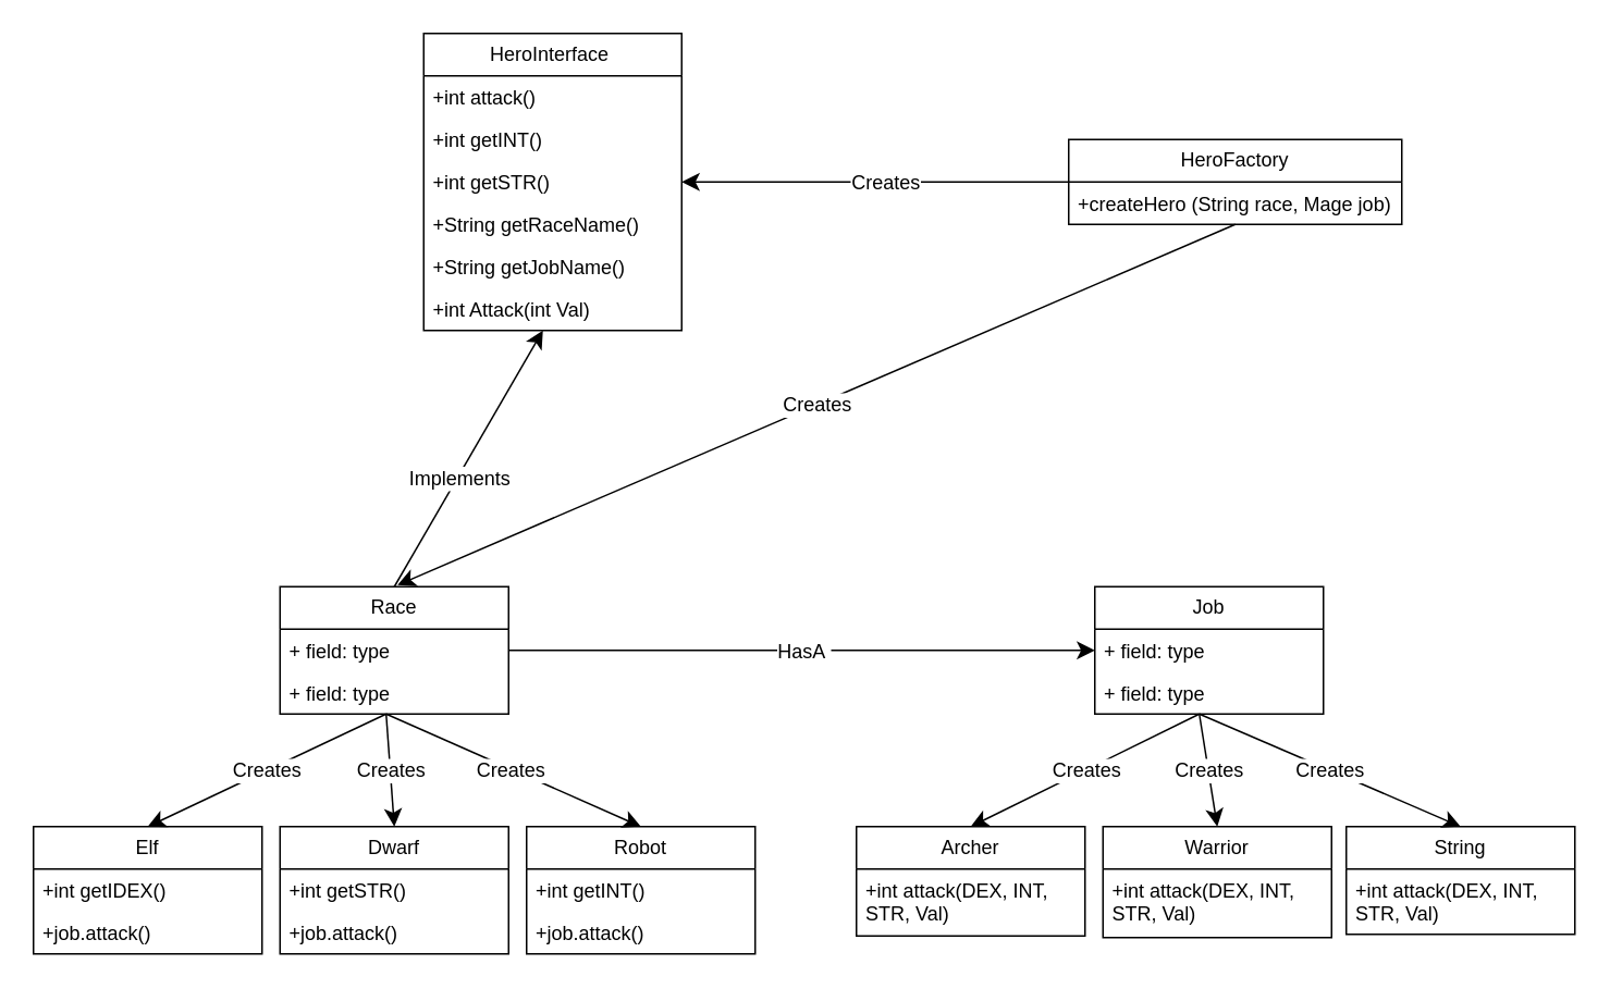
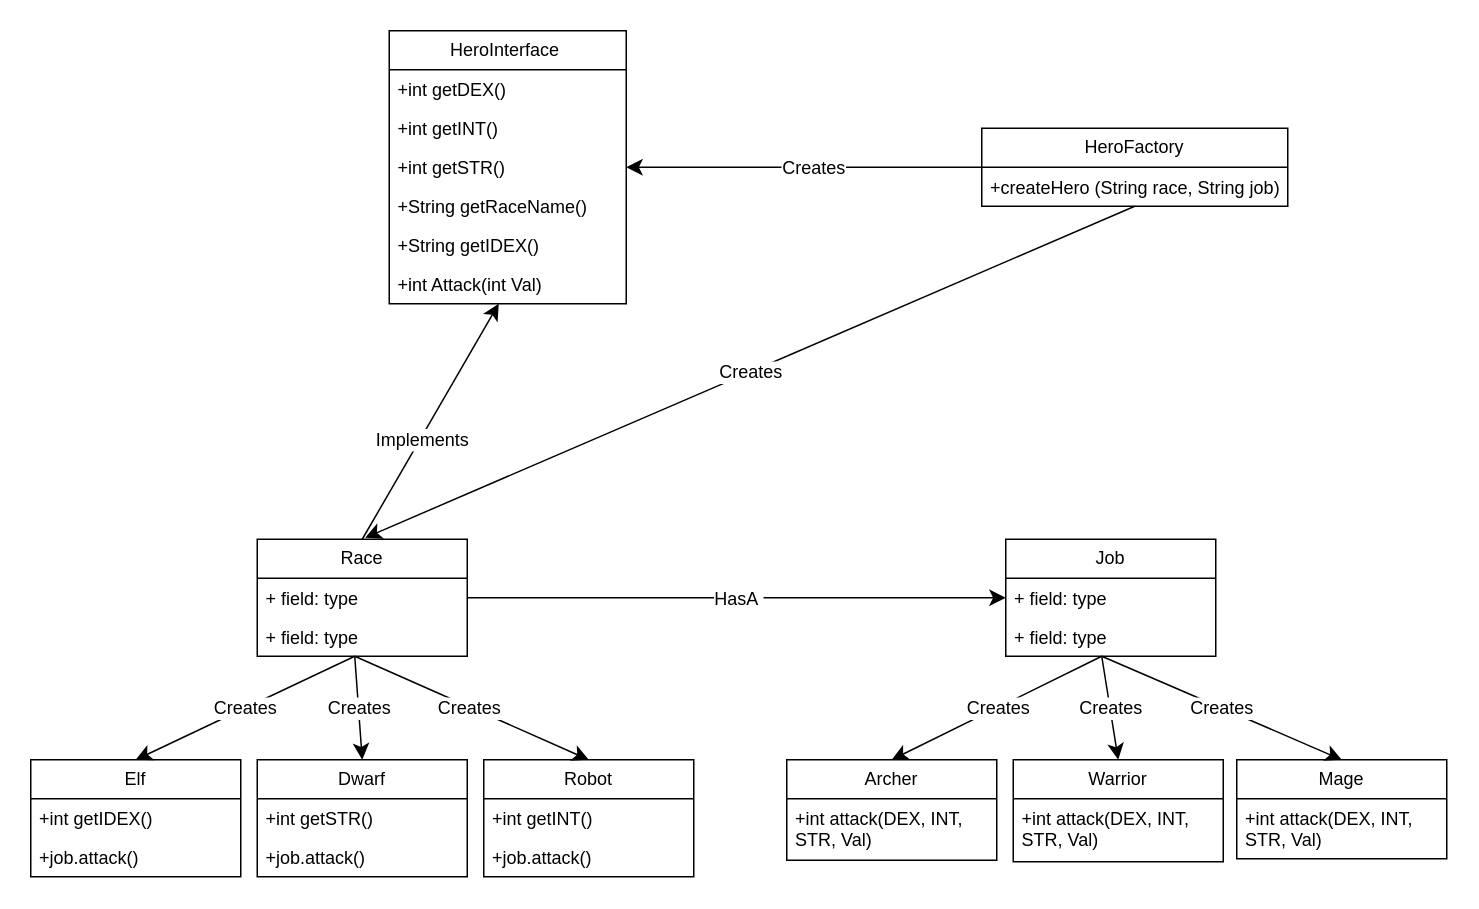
  <mxCell id="0" />
  <mxCell id="1" parent="0" />
  <mxCell id="2" value="HeroInterface&amp;nbsp;" style="swimlane;fontStyle=0;childLayout=stackLayout;horizontal=1;startSize=26;fillColor=none;horizontalStack=0;resizeParent=1;resizeParentMax=0;resizeLast=0;collapsible=1;marginBottom=0;whiteSpace=wrap;html=1;" vertex="1" parent="1"><mxGeometry x="259" y="20" width="158" height="182" as="geometry" /></mxCell>
- <mxCell id="3" value="&lt;div&gt;+int attack()&lt;/div&gt;" style="text;strokeColor=none;fillColor=none;align=left;verticalAlign=top;spacingLeft=4;spacingRight=4;overflow=hidden;rotatable=0;points=[[0,0.5],[1,0.5]];portConstraint=eastwest;whiteSpace=wrap;html=1;" vertex="1" parent="2"><mxGeometry y="26" width="158" height="26" as="geometry" /></mxCell>
+ <mxCell id="3" value="&lt;div&gt;+int getDEX()&lt;/div&gt;" style="text;strokeColor=none;fillColor=none;align=left;verticalAlign=top;spacingLeft=4;spacingRight=4;overflow=hidden;rotatable=0;points=[[0,0.5],[1,0.5]];portConstraint=eastwest;whiteSpace=wrap;html=1;" vertex="1" parent="2"><mxGeometry y="26" width="158" height="26" as="geometry" /></mxCell>
  <mxCell id="4" value="+int getINT()" style="text;strokeColor=none;fillColor=none;align=left;verticalAlign=top;spacingLeft=4;spacingRight=4;overflow=hidden;rotatable=0;points=[[0,0.5],[1,0.5]];portConstraint=eastwest;whiteSpace=wrap;html=1;" vertex="1" parent="2"><mxGeometry y="52" width="158" height="26" as="geometry" /></mxCell>
  <mxCell id="5" value="+int getSTR()&lt;div&gt;&lt;br&gt;&lt;/div&gt;" style="text;strokeColor=none;fillColor=none;align=left;verticalAlign=top;spacingLeft=4;spacingRight=4;overflow=hidden;rotatable=0;points=[[0,0.5],[1,0.5]];portConstraint=eastwest;whiteSpace=wrap;html=1;" vertex="1" parent="2"><mxGeometry y="78" width="158" height="26" as="geometry" /></mxCell>
  <mxCell id="6" value="+String getRaceName()" style="text;strokeColor=none;fillColor=none;align=left;verticalAlign=top;spacingLeft=4;spacingRight=4;overflow=hidden;rotatable=0;points=[[0,0.5],[1,0.5]];portConstraint=eastwest;whiteSpace=wrap;html=1;" vertex="1" parent="2"><mxGeometry y="104" width="158" height="26" as="geometry" /></mxCell>
- <mxCell id="7" value="+String getJobName()" style="text;strokeColor=none;fillColor=none;align=left;verticalAlign=top;spacingLeft=4;spacingRight=4;overflow=hidden;rotatable=0;points=[[0,0.5],[1,0.5]];portConstraint=eastwest;whiteSpace=wrap;html=1;" vertex="1" parent="2"><mxGeometry y="130" width="158" height="26" as="geometry" /></mxCell>
+ <mxCell id="7" value="+String getIDEX()" style="text;strokeColor=none;fillColor=none;align=left;verticalAlign=top;spacingLeft=4;spacingRight=4;overflow=hidden;rotatable=0;points=[[0,0.5],[1,0.5]];portConstraint=eastwest;whiteSpace=wrap;html=1;" vertex="1" parent="2"><mxGeometry y="130" width="158" height="26" as="geometry" /></mxCell>
  <mxCell id="8" value="+int Attack(int Val)" style="text;strokeColor=none;fillColor=none;align=left;verticalAlign=top;spacingLeft=4;spacingRight=4;overflow=hidden;rotatable=0;points=[[0,0.5],[1,0.5]];portConstraint=eastwest;whiteSpace=wrap;html=1;" vertex="1" parent="2"><mxGeometry y="156" width="158" height="26" as="geometry" /></mxCell>
  <mxCell id="9" value="HeroFactory" style="swimlane;fontStyle=0;childLayout=stackLayout;horizontal=1;startSize=26;fillColor=none;horizontalStack=0;resizeParent=1;resizeParentMax=0;resizeLast=0;collapsible=1;marginBottom=0;whiteSpace=wrap;html=1;" vertex="1" parent="1"><mxGeometry x="654" y="85" width="204" height="52" as="geometry" /></mxCell>
- <mxCell id="10" value="+createHero (String race, Mage job)" style="text;strokeColor=none;fillColor=none;align=left;verticalAlign=top;spacingLeft=4;spacingRight=4;overflow=hidden;rotatable=0;points=[[0,0.5],[1,0.5]];portConstraint=eastwest;whiteSpace=wrap;html=1;" vertex="1" parent="9"><mxGeometry y="26" width="204" height="26" as="geometry" /></mxCell>
+ <mxCell id="10" value="+createHero (String race, String job)" style="text;strokeColor=none;fillColor=none;align=left;verticalAlign=top;spacingLeft=4;spacingRight=4;overflow=hidden;rotatable=0;points=[[0,0.5],[1,0.5]];portConstraint=eastwest;whiteSpace=wrap;html=1;" vertex="1" parent="9"><mxGeometry y="26" width="204" height="26" as="geometry" /></mxCell>
  <mxCell id="11" value="" style="endArrow=classic;html=1;rounded=0;fontSize=12;startSize=8;endSize=8;curved=1;entryX=1;entryY=0.5;entryDx=0;entryDy=0;" edge="1" parent="1" target="5"><mxGeometry relative="1" as="geometry"><mxPoint x="654" y="111" as="sourcePoint" /><mxPoint x="606" y="116" as="targetPoint" /></mxGeometry></mxCell>
  <mxCell id="12" value="Creates" style="edgeLabel;resizable=0;html=1;fontSize=12;;align=center;verticalAlign=middle;" connectable="0" vertex="1" parent="11"><mxGeometry relative="1" as="geometry"><mxPoint x="6" as="offset" /></mxGeometry></mxCell>
  <mxCell id="13" value="Race" style="swimlane;fontStyle=0;childLayout=stackLayout;horizontal=1;startSize=26;fillColor=none;horizontalStack=0;resizeParent=1;resizeParentMax=0;resizeLast=0;collapsible=1;marginBottom=0;whiteSpace=wrap;html=1;" vertex="1" parent="1"><mxGeometry x="171" y="359" width="140" height="78" as="geometry" /></mxCell>
  <mxCell id="14" value="+ field: type" style="text;strokeColor=none;fillColor=none;align=left;verticalAlign=top;spacingLeft=4;spacingRight=4;overflow=hidden;rotatable=0;points=[[0,0.5],[1,0.5]];portConstraint=eastwest;whiteSpace=wrap;html=1;" vertex="1" parent="13"><mxGeometry y="26" width="140" height="26" as="geometry" /></mxCell>
  <mxCell id="15" value="+ field: type" style="text;strokeColor=none;fillColor=none;align=left;verticalAlign=top;spacingLeft=4;spacingRight=4;overflow=hidden;rotatable=0;points=[[0,0.5],[1,0.5]];portConstraint=eastwest;whiteSpace=wrap;html=1;" vertex="1" parent="13"><mxGeometry y="52" width="140" height="26" as="geometry" /></mxCell>
  <mxCell id="16" value="Job" style="swimlane;fontStyle=0;childLayout=stackLayout;horizontal=1;startSize=26;fillColor=none;horizontalStack=0;resizeParent=1;resizeParentMax=0;resizeLast=0;collapsible=1;marginBottom=0;whiteSpace=wrap;html=1;" vertex="1" parent="1"><mxGeometry x="670" y="359" width="140" height="78" as="geometry" /></mxCell>
  <mxCell id="17" value="+ field: type" style="text;strokeColor=none;fillColor=none;align=left;verticalAlign=top;spacingLeft=4;spacingRight=4;overflow=hidden;rotatable=0;points=[[0,0.5],[1,0.5]];portConstraint=eastwest;whiteSpace=wrap;html=1;" vertex="1" parent="16"><mxGeometry y="26" width="140" height="26" as="geometry" /></mxCell>
  <mxCell id="18" value="+ field: type" style="text;strokeColor=none;fillColor=none;align=left;verticalAlign=top;spacingLeft=4;spacingRight=4;overflow=hidden;rotatable=0;points=[[0,0.5],[1,0.5]];portConstraint=eastwest;whiteSpace=wrap;html=1;" vertex="1" parent="16"><mxGeometry y="52" width="140" height="26" as="geometry" /></mxCell>
  <mxCell id="19" value="Elf" style="swimlane;fontStyle=0;childLayout=stackLayout;horizontal=1;startSize=26;fillColor=none;horizontalStack=0;resizeParent=1;resizeParentMax=0;resizeLast=0;collapsible=1;marginBottom=0;whiteSpace=wrap;html=1;" vertex="1" parent="1"><mxGeometry x="20" y="506" width="140" height="78" as="geometry" /></mxCell>
  <mxCell id="20" value="+int getIDEX()" style="text;strokeColor=none;fillColor=none;align=left;verticalAlign=top;spacingLeft=4;spacingRight=4;overflow=hidden;rotatable=0;points=[[0,0.5],[1,0.5]];portConstraint=eastwest;whiteSpace=wrap;html=1;" vertex="1" parent="19"><mxGeometry y="26" width="140" height="26" as="geometry" /></mxCell>
  <mxCell id="21" value="+job.attack()" style="text;strokeColor=none;fillColor=none;align=left;verticalAlign=top;spacingLeft=4;spacingRight=4;overflow=hidden;rotatable=0;points=[[0,0.5],[1,0.5]];portConstraint=eastwest;whiteSpace=wrap;html=1;" vertex="1" parent="19"><mxGeometry y="52" width="140" height="26" as="geometry" /></mxCell>
  <mxCell id="22" value="Dwarf" style="swimlane;fontStyle=0;childLayout=stackLayout;horizontal=1;startSize=26;fillColor=none;horizontalStack=0;resizeParent=1;resizeParentMax=0;resizeLast=0;collapsible=1;marginBottom=0;whiteSpace=wrap;html=1;" vertex="1" parent="1"><mxGeometry x="171" y="506" width="140" height="78" as="geometry" /></mxCell>
  <mxCell id="23" value="+int getSTR()" style="text;strokeColor=none;fillColor=none;align=left;verticalAlign=top;spacingLeft=4;spacingRight=4;overflow=hidden;rotatable=0;points=[[0,0.5],[1,0.5]];portConstraint=eastwest;whiteSpace=wrap;html=1;" vertex="1" parent="22"><mxGeometry y="26" width="140" height="26" as="geometry" /></mxCell>
  <mxCell id="24" value="+job.attack()" style="text;strokeColor=none;fillColor=none;align=left;verticalAlign=top;spacingLeft=4;spacingRight=4;overflow=hidden;rotatable=0;points=[[0,0.5],[1,0.5]];portConstraint=eastwest;whiteSpace=wrap;html=1;" vertex="1" parent="22"><mxGeometry y="52" width="140" height="26" as="geometry" /></mxCell>
  <mxCell id="25" value="Robot" style="swimlane;fontStyle=0;childLayout=stackLayout;horizontal=1;startSize=26;fillColor=none;horizontalStack=0;resizeParent=1;resizeParentMax=0;resizeLast=0;collapsible=1;marginBottom=0;whiteSpace=wrap;html=1;" vertex="1" parent="1"><mxGeometry x="322" y="506" width="140" height="78" as="geometry" /></mxCell>
  <mxCell id="26" value="+int getINT()" style="text;strokeColor=none;fillColor=none;align=left;verticalAlign=top;spacingLeft=4;spacingRight=4;overflow=hidden;rotatable=0;points=[[0,0.5],[1,0.5]];portConstraint=eastwest;whiteSpace=wrap;html=1;" vertex="1" parent="25"><mxGeometry y="26" width="140" height="26" as="geometry" /></mxCell>
  <mxCell id="27" value="&lt;span style=&quot;caret-color: rgb(0, 0, 0); color: rgb(0, 0, 0); font-family: Helvetica; font-size: 12px; font-style: normal; font-variant-caps: normal; font-weight: 400; letter-spacing: normal; orphans: auto; text-align: left; text-indent: 0px; text-transform: none; white-space: normal; widows: auto; word-spacing: 0px; -webkit-tap-highlight-color: rgba(26, 26, 26, 0.3); -webkit-text-size-adjust: none; -webkit-text-stroke-width: 0px; background-color: rgb(255, 255, 255); text-decoration: none; display: inline !important; float: none;&quot;&gt;+job.attack()&lt;/span&gt;" style="text;strokeColor=none;fillColor=none;align=left;verticalAlign=top;spacingLeft=4;spacingRight=4;overflow=hidden;rotatable=0;points=[[0,0.5],[1,0.5]];portConstraint=eastwest;whiteSpace=wrap;html=1;" vertex="1" parent="25"><mxGeometry y="52" width="140" height="26" as="geometry" /></mxCell>
  <mxCell id="28" value="Archer" style="swimlane;fontStyle=0;childLayout=stackLayout;horizontal=1;startSize=26;fillColor=none;horizontalStack=0;resizeParent=1;resizeParentMax=0;resizeLast=0;collapsible=1;marginBottom=0;whiteSpace=wrap;html=1;" vertex="1" parent="1"><mxGeometry x="524" y="506" width="140" height="67" as="geometry" /></mxCell>
  <mxCell id="29" value="+int attack(DEX, INT, STR, Val)" style="text;strokeColor=none;fillColor=none;align=left;verticalAlign=top;spacingLeft=4;spacingRight=4;overflow=hidden;rotatable=0;points=[[0,0.5],[1,0.5]];portConstraint=eastwest;whiteSpace=wrap;html=1;" vertex="1" parent="28"><mxGeometry y="26" width="140" height="41" as="geometry" /></mxCell>
  <mxCell id="30" value="Warrior" style="swimlane;fontStyle=0;childLayout=stackLayout;horizontal=1;startSize=26;fillColor=none;horizontalStack=0;resizeParent=1;resizeParentMax=0;resizeLast=0;collapsible=1;marginBottom=0;whiteSpace=wrap;html=1;" vertex="1" parent="1"><mxGeometry x="675" y="506" width="140" height="68" as="geometry" /></mxCell>
  <mxCell id="31" value="+int attack(DEX, INT, STR, Val)" style="text;strokeColor=none;fillColor=none;align=left;verticalAlign=top;spacingLeft=4;spacingRight=4;overflow=hidden;rotatable=0;points=[[0,0.5],[1,0.5]];portConstraint=eastwest;whiteSpace=wrap;html=1;" vertex="1" parent="30"><mxGeometry y="26" width="140" height="42" as="geometry" /></mxCell>
- <mxCell id="32" value="String" style="swimlane;fontStyle=0;childLayout=stackLayout;horizontal=1;startSize=26;fillColor=none;horizontalStack=0;resizeParent=1;resizeParentMax=0;resizeLast=0;collapsible=1;marginBottom=0;whiteSpace=wrap;html=1;" vertex="1" parent="1"><mxGeometry x="824" y="506" width="140" height="66" as="geometry" /></mxCell>
+ <mxCell id="32" value="Mage" style="swimlane;fontStyle=0;childLayout=stackLayout;horizontal=1;startSize=26;fillColor=none;horizontalStack=0;resizeParent=1;resizeParentMax=0;resizeLast=0;collapsible=1;marginBottom=0;whiteSpace=wrap;html=1;" vertex="1" parent="1"><mxGeometry x="824" y="506" width="140" height="66" as="geometry" /></mxCell>
  <mxCell id="33" value="+int attack(DEX, INT, STR, Val)" style="text;strokeColor=none;fillColor=none;align=left;verticalAlign=top;spacingLeft=4;spacingRight=4;overflow=hidden;rotatable=0;points=[[0,0.5],[1,0.5]];portConstraint=eastwest;whiteSpace=wrap;html=1;" vertex="1" parent="32"><mxGeometry y="26" width="140" height="40" as="geometry" /></mxCell>
  <mxCell id="34" value="" style="endArrow=classic;html=1;rounded=0;fontSize=12;startSize=8;endSize=8;curved=1;exitX=1;exitY=0.5;exitDx=0;exitDy=0;entryX=0;entryY=0.5;entryDx=0;entryDy=0;" edge="1" parent="1" source="14" target="17"><mxGeometry relative="1" as="geometry"><mxPoint x="524" y="401" as="sourcePoint" /><mxPoint x="624" y="401" as="targetPoint" /></mxGeometry></mxCell>
  <mxCell id="35" value="HasA&amp;nbsp;" style="edgeLabel;resizable=0;html=1;fontSize=12;;align=center;verticalAlign=middle;" connectable="0" vertex="1" parent="34"><mxGeometry relative="1" as="geometry" /></mxCell>
  <mxCell id="36" value="" style="endArrow=classic;html=1;rounded=0;fontSize=12;startSize=8;endSize=8;curved=1;entryX=0.5;entryY=0;entryDx=0;entryDy=0;" edge="1" parent="1" target="25"><mxGeometry relative="1" as="geometry"><mxPoint x="236" y="437" as="sourcePoint" /><mxPoint x="582" y="613" as="targetPoint" /></mxGeometry></mxCell>
  <mxCell id="37" value="Creates&amp;nbsp;" style="edgeLabel;resizable=0;html=1;fontSize=12;;align=center;verticalAlign=middle;" connectable="0" vertex="1" parent="36"><mxGeometry relative="1" as="geometry" /></mxCell>
  <mxCell id="38" value="" style="endArrow=classic;html=1;rounded=0;fontSize=12;startSize=8;endSize=8;curved=1;entryX=0.5;entryY=0;entryDx=0;entryDy=0;" edge="1" parent="1" target="22"><mxGeometry relative="1" as="geometry"><mxPoint x="236" y="437" as="sourcePoint" /><mxPoint x="582" y="613" as="targetPoint" /></mxGeometry></mxCell>
  <mxCell id="39" value="Creates" style="edgeLabel;resizable=0;html=1;fontSize=12;;align=center;verticalAlign=middle;" connectable="0" vertex="1" parent="38"><mxGeometry relative="1" as="geometry" /></mxCell>
  <mxCell id="40" value="" style="endArrow=classic;html=1;rounded=0;fontSize=12;startSize=8;endSize=8;curved=1;entryX=0.5;entryY=0;entryDx=0;entryDy=0;" edge="1" parent="1" target="19"><mxGeometry relative="1" as="geometry"><mxPoint x="236" y="437" as="sourcePoint" /><mxPoint x="582" y="613" as="targetPoint" /></mxGeometry></mxCell>
  <mxCell id="41" value="Creates" style="edgeLabel;resizable=0;html=1;fontSize=12;;align=center;verticalAlign=middle;" connectable="0" vertex="1" parent="40"><mxGeometry relative="1" as="geometry" /></mxCell>
  <mxCell id="42" value="" style="endArrow=classic;html=1;rounded=0;fontSize=12;startSize=8;endSize=8;curved=1;entryX=0.5;entryY=0;entryDx=0;entryDy=0;" edge="1" parent="1" target="28"><mxGeometry relative="1" as="geometry"><mxPoint x="734" y="437" as="sourcePoint" /><mxPoint x="624" y="451" as="targetPoint" /></mxGeometry></mxCell>
  <mxCell id="43" value="Creates" style="edgeLabel;resizable=0;html=1;fontSize=12;;align=center;verticalAlign=middle;" connectable="0" vertex="1" parent="42"><mxGeometry relative="1" as="geometry" /></mxCell>
  <mxCell id="44" value="" style="endArrow=classic;html=1;rounded=0;fontSize=12;startSize=8;endSize=8;curved=1;entryX=0.5;entryY=0;entryDx=0;entryDy=0;" edge="1" parent="1" target="30"><mxGeometry relative="1" as="geometry"><mxPoint x="734" y="437" as="sourcePoint" /><mxPoint x="794" y="459" as="targetPoint" /></mxGeometry></mxCell>
  <mxCell id="45" value="Creates" style="edgeLabel;resizable=0;html=1;fontSize=12;;align=center;verticalAlign=middle;" connectable="0" vertex="1" parent="44"><mxGeometry relative="1" as="geometry" /></mxCell>
  <mxCell id="46" value="" style="endArrow=classic;html=1;rounded=0;fontSize=12;startSize=8;endSize=8;curved=1;entryX=0.5;entryY=0;entryDx=0;entryDy=0;" edge="1" parent="1" target="32"><mxGeometry relative="1" as="geometry"><mxPoint x="734" y="437" as="sourcePoint" /><mxPoint x="984" y="455" as="targetPoint" /></mxGeometry></mxCell>
  <mxCell id="47" value="Creates" style="edgeLabel;resizable=0;html=1;fontSize=12;;align=center;verticalAlign=middle;" connectable="0" vertex="1" parent="46"><mxGeometry relative="1" as="geometry" /></mxCell>
  <mxCell id="48" value="" style="endArrow=classic;html=1;rounded=0;fontSize=12;startSize=8;endSize=8;curved=1;exitX=0.5;exitY=0;exitDx=0;exitDy=0;" edge="1" parent="1" source="13"><mxGeometry relative="1" as="geometry"><mxPoint x="391" y="425" as="sourcePoint" /><mxPoint x="332" y="202" as="targetPoint" /></mxGeometry></mxCell>
  <mxCell id="49" value="Implements" style="edgeLabel;resizable=0;html=1;fontSize=12;;align=center;verticalAlign=middle;" connectable="0" vertex="1" parent="48"><mxGeometry relative="1" as="geometry"><mxPoint x="-6" y="12" as="offset" /></mxGeometry></mxCell>
  <mxCell id="50" value="" style="endArrow=classic;html=1;rounded=0;fontSize=12;startSize=8;endSize=8;curved=1;exitX=0.5;exitY=1;exitDx=0;exitDy=0;" edge="1" parent="1" source="9"><mxGeometry relative="1" as="geometry"><mxPoint x="556" y="205" as="sourcePoint" /><mxPoint x="243" y="358" as="targetPoint" /></mxGeometry></mxCell>
  <mxCell id="51" value="Creates" style="edgeLabel;resizable=0;html=1;fontSize=12;;align=center;verticalAlign=middle;" connectable="0" vertex="1" parent="50"><mxGeometry relative="1" as="geometry" /></mxCell>
